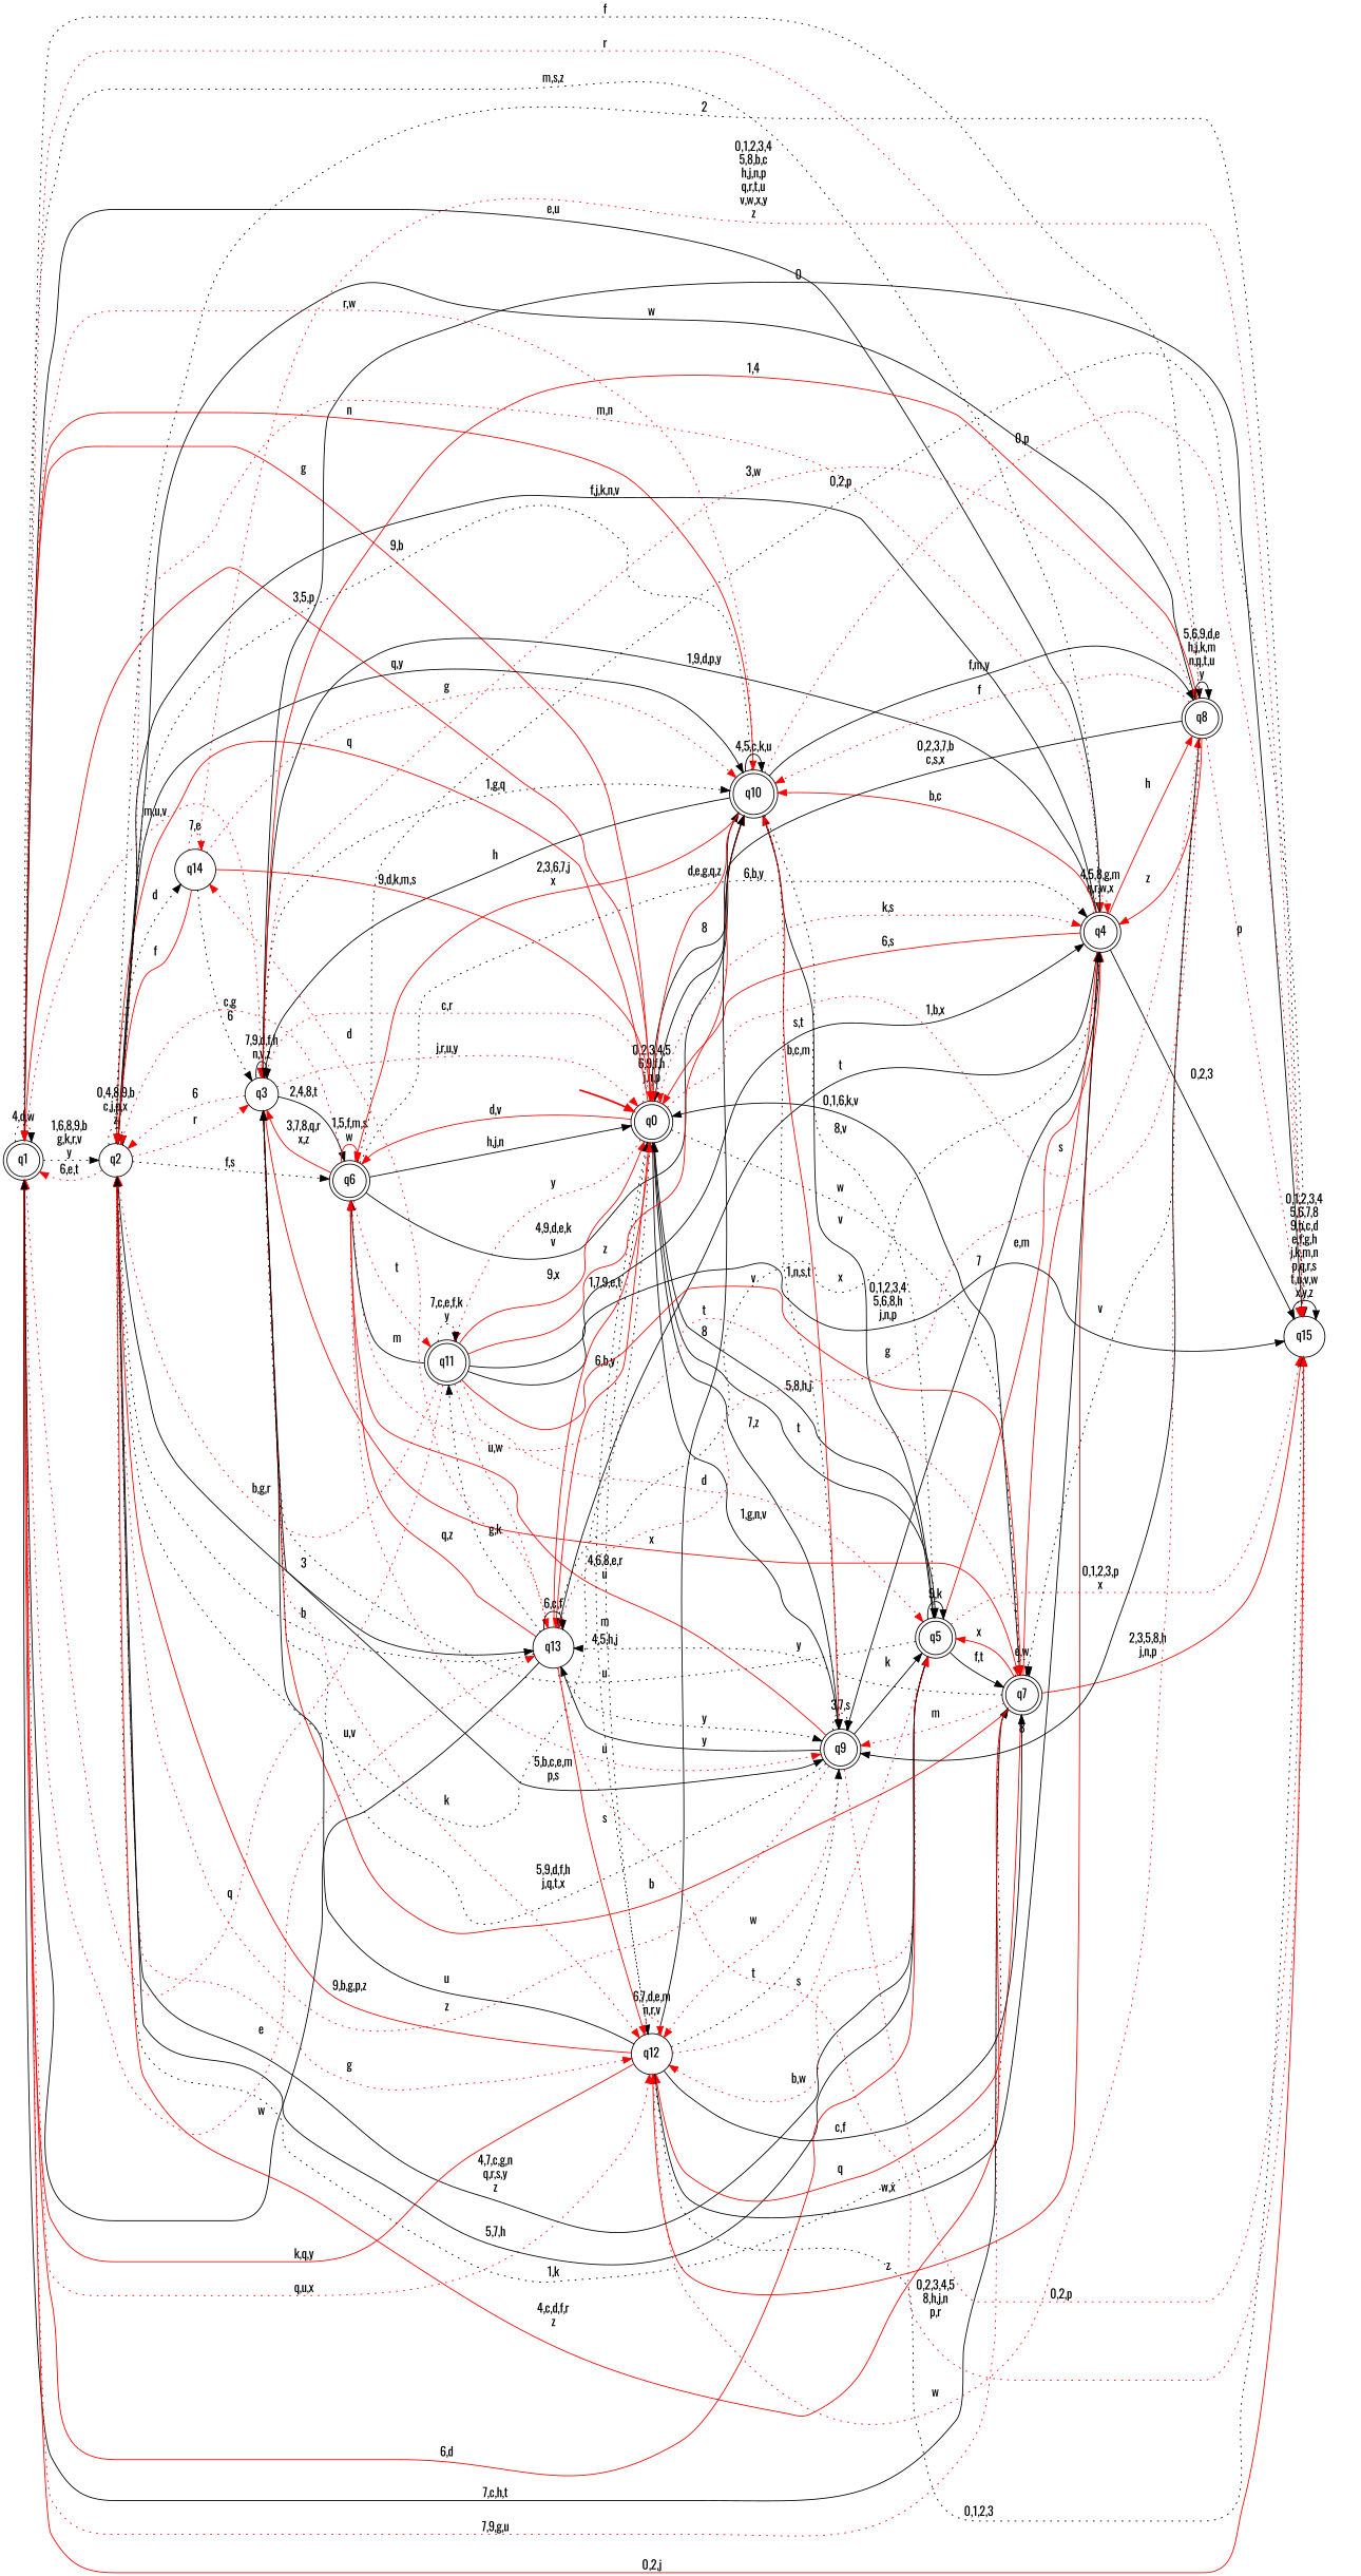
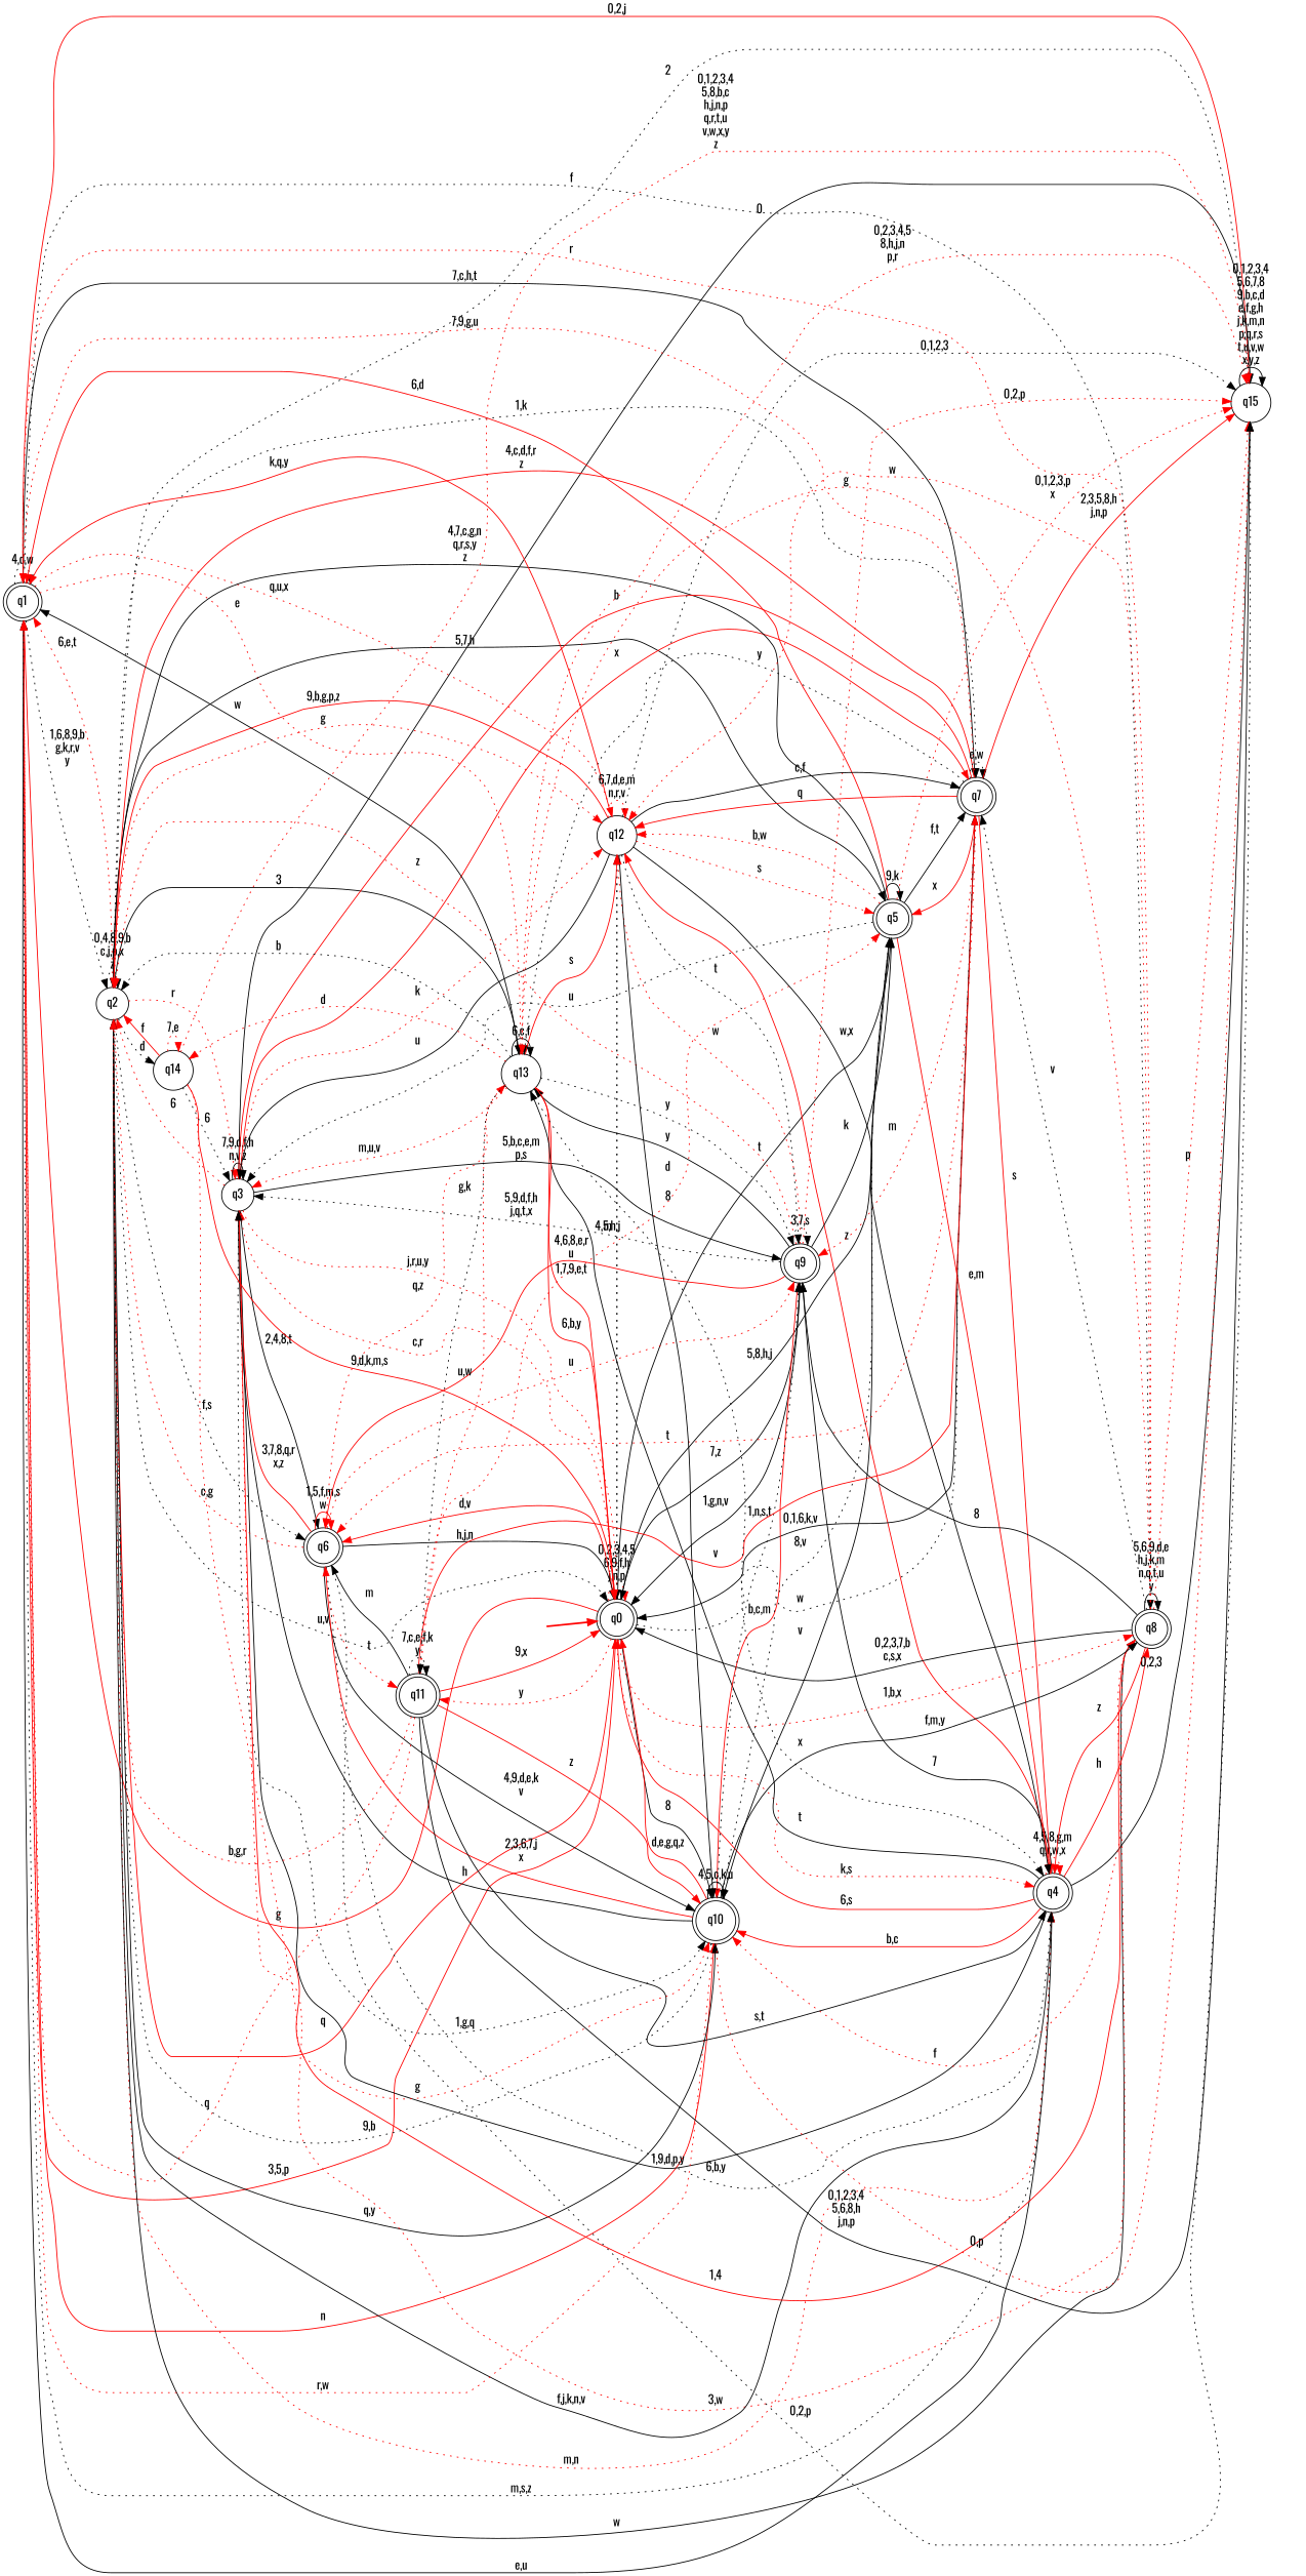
  digraph {
    fontname=Oswald
    rankdir=LR
    node [fontname=Oswald shape=doublecircle style="rounded,filled" color=black fillcolor=white]
    edge [color=red fontname=Oswald style=solid]
    __start0 [height=0 shape=none style=invis width=0 color="" fillcolor=""]
    n2 [label=q0]
    n3 [label=q1]
    n4 [label=q2 shape=circle style=filled]
    n5 [label=q3 shape=circle style=filled]
    n6 [label=q4 style=filled]
    n7 [label=q5]
    n8 [label=q6]
    n9 [label=q7]
    n10 [label=q8]
    n11 [label=q9]
    n12 [label=q10]
    n13 [label=q11]
    n14 [label=q12 shape=circle style=filled]
    n15 [label=q13 shape=circle]
    n16 [label=q15 shape=circle style=filled]
    n17 [label=q14 shape=circle style=filled]
    subgraph cluster_1 {
      nodesep=0.15
      ranksep=0.15
      style=invis
      __start0
      n2
    }
    __start0 -> n2 [penwidth=2]
    n2 -> n2 [label="0,2,3,4,5\n6,9,f,h\nj,n,p" style=dotted]
    n2 -> n3 [label=g]
    n2 -> n4 [label=q]
    n2 -> n5 [label="c,r" style=dotted]
    n2 -> n6 [label="k,s" style=dotted]
    n2 -> n7 [color=black label=t]
    n2 -> n8 [label="d,v"]
    n2 -> n9 [color=black label=w style=dotted]
    n2 -> n10 [label="1,b,x" style=dotted]
    n2 -> n11 [color=black label="7,z"]
    n2 -> n12 [color=black label=8]
    n2 -> n13 [label=y style=dotted]
    n2 -> n14 [color=black label=m style=dotted]
    n2 -> n15 [label="6,b,y"]
    n3 -> n2 [label="3,5,p"]
    n3 -> n3 [color=black label="4,d,w" style=dotted]
    n3 -> n4 [color=black label="1,6,8,9,b\ng,k,r,v\ny" style=dotted]
    n3 -> n6 [color=black label="m,s,z" style=dotted]
    n3 -> n9 [color=black label="7,c,h,t"]
    n3 -> n10 [color=black label=f style=dotted]
    n3 -> n12 [label=n]
    n3 -> n14 [label="q,u,x" style=dotted]
    n3 -> n15 [label=e style=dotted]
    n3 -> n16 [label="0,2,j"]
    n4 -> n2 [color=black label="u,v" style=dotted]
    n4 -> n3 [label="6,e,t" style=dotted]
    n4 -> n4 [color=black label="0,4,8,9,b\nc,j,p,x\nz" style=dotted]
    n4 -> n5 [label=r style=dotted]
    n4 -> n6 [label="m,n" style=dotted]
    n4 -> n7 [color=black label="5,7,h"]
    n4 -> n8 [color=black label="f,s" style=dotted]
    n4 -> n9 [color=black label="1,k" style=dotted]
    n4 -> n10 [color=black label=w]
    n4 -> n12 [color=black label="q,y"]
    n4 -> n14 [label=g style=dotted]
    n4 -> n15 [color=black label=3]
    n4 -> n16 [color=black label=2 style=dotted]
    n4 -> n17 [color=black label=d style=dotted]
    n5 -> n2 [label="j,r,u,y" style=dotted]
    n5 -> n4 [label=6 style=dotted]
    n5 -> n5 [color=black label="7,9,d,f,h\nn,v,z"]
    n5 -> n8 [color=black label="2,4,8,t"]
    n5 -> n9 [label=x]
    n5 -> n10 [label="3,w" style=dotted]
    n5 -> n11 [color=black label="5,b,c,e,m\np,s"]
    n5 -> n12 [color=black label="1,g,q" style=dotted]
    n5 -> n14 [label=k style=dotted]
    n5 -> n16 [color=black label=0]
    n6 -> n2 [label="6,s"]
    n6 -> n3 [color=black label="e,u"]
    n6 -> n4 [color=black label="f,j,k,n,v"]
    n6 -> n5 [color=black label="1,9,d,p,y"]
    n6 -> n6 [label="4,5,8,g,m\nq,r,w,x" style=dotted]
    n6 -> n10 [label=h]
    n6 -> n11 [color=black label=7]
    n6 -> n12 [label="b,c"]
    n6 -> n14 [label=z]
    n6 -> n15 [color=black label=t]
    n6 -> n16 [color=black label="0,2,3"]
    n7 -> n2 [color=black label="5,8,h,j"]
    n7 -> n3 [label="6,d"]
    n7 -> n4 [color=black label="4,7,c,g,n\nq,r,s,y\nz"]
    n7 -> n5 [color=black label=u style=dotted]
    n7 -> n6 [label="e,m"]
    n7 -> n7 [color=black label="9,k"]
    n7 -> n9 [color=black label="f,t"]
    n7 -> n12 [color=black label=v]
    n7 -> n14 [label="b,w" style=dotted]
    n7 -> n16 [label="0,1,2,3,p\nx" style=dotted]
    n8 -> n2 [color=black label="h,j,n"]
    n8 -> n4 [label="c,g" style=dotted]
    n8 -> n5 [label="3,7,8,q,r\nx,z"]
    n8 -> n6 [color=black label="6,b,y" style=dotted]
    n8 -> n8 [label="1,5,f,m,s\nw"]
    n8 -> n11 [label=u style=dotted]
    n8 -> n12 [color=black label="4,9,d,e,k\nv"]
    n8 -> n13 [label=t style=dotted]
    n8 -> n16 [color=black label="0,2,p" style=dotted]
    n9 -> n2 [color=black label="0,1,6,k,v"]
    n9 -> n3 [label="7,9,g,u" style=dotted]
    n9 -> n4 [label="4,c,d,f,r\nz"]
    n9 -> n5 [label=b]
    n9 -> n6 [label=s]
    n9 -> n7 [label=x]
    n9 -> n8 [label=t style=dotted]
    n9 -> n9 [color=black label="e,w" style=dotted]
    n9 -> n11 [label=m style=dotted]
    n9 -> n14 [label=q]
    n9 -> n15 [color=black label=y style=dotted]
    n9 -> n16 [label="2,3,5,8,h\nj,n,p"]
    n10 -> n2 [color=black label="0,2,3,7,b\nc,s,x"]
    n10 -> n3 [label=r style=dotted]
    n10 -> n5 [label="1,4"]
    n10 -> n6 [label=z]
    n10 -> n9 [color=black label=v style=dotted]
    n10 -> n10 [color=black label="5,6,9,d,e\nh,j,k,m\nn,q,t,u\ny"]
    n10 -> n11 [color=black label=8]
    n10 -> n12 [label=f style=dotted]
    n10 -> n14 [label=w style=dotted]
    n10 -> n15 [label=g style=dotted]
    n10 -> n16 [label=p style=dotted]
    n11 -> n2 [color=black label="1,g,n,v"]
    n11 -> n4 [label=z style=dotted]
    n11 -> n5 [color=black label="5,9,d,f,h\nj,q,t,x" style=dotted]
    n11 -> n7 [color=black label=k]
    n11 -> n8 [label="4,6,8,e,r\nu"]
    n11 -> n11 [color=black label="3,7,s" style=dotted]
    n11 -> n12 [label="b,c,m"]
    n11 -> n14 [label=w style=dotted]
    n11 -> n15 [color=black label=y]
    n11 -> n16 [label="0,2,p" style=dotted]
    n12 -> n2 [label="d,e,g,q,z"]
    n12 -> n3 [label="r,w" style=dotted]
    n12 -> n4 [color=black label="9,b" style=dotted]
    n12 -> n5 [color=black label=h]
    n12 -> n7 [color=black label="8,v" style=dotted]
    n12 -> n8 [label="2,3,6,7,j\nx"]
    n12 -> n10 [color=black label="f,m,y"]
    n12 -> n11 [color=black label="1,n,s,t" style=dotted]
    n12 -> n12 [color=black label="4,5,c,k,u"]
    n12 -> n16 [label="0,p" style=dotted]
    n13 -> n2 [label="9,x"]
    n13 -> n3 [label=q style=dotted]
    n13 -> n4 [label="b,g,r" style=dotted]
    n13 -> n6 [color=black label="s,t"]
    n13 -> n7 [label=d style=dotted]
    n13 -> n8 [color=black label=m]
    n13 -> n9 [label=v]
    n13 -> n12 [label=z]
    n13 -> n13 [color=black label="7,c,e,f,k\ny" style=dotted]
    n13 -> n15 [label="u,w" style=dotted]
    n13 -> n16 [color=black label="0,1,2,3,4\n5,6,8,h\nj,n,p"]
    n14 -> n2 [color=black label="4,5,h,j" style=dotted]
    n14 -> n3 [label="k,q,y"]
    n14 -> n4 [label="9,b,g,p,z"]
    n14 -> n5 [color=black label=u]
    n14 -> n6 [color=black label="w,x"]
    n14 -> n7 [label=s style=dotted]
    n14 -> n9 [color=black label="c,f"]
    n14 -> n11 [color=black label=t style=dotted]
    n14 -> n12 [color=black label=8]
    n14 -> n14 [label="6,7,d,e,m\nn,r,v" style=dotted]
    n14 -> n16 [color=black label="0,1,2,3" style=dotted]
    n15 -> n2 [label="1,7,9,e,t"]
    n15 -> n3 [color=black label=w]
    n15 -> n4 [color=black label=b style=dotted]
-   n3 -> n5 [label="m,u,v" style=dotted]
+   n15 -> n5 [label="m,u,v" style=dotted]
    n15 -> n6 [color=black label=x style=dotted]
-   n15 -> n8 [label="q,z"]
+   n15 -> n8 [label="q,z" style=dotted]
    n15 -> n11 [color=black label=y style=dotted]
    n15 -> n13 [color=black label="g,k" style=dotted]
    n15 -> n14 [label=s]
    n15 -> n15 [color=black label="6,c,f"]
    n15 -> n16 [label="0,2,3,4,5\n8,h,j,n\np,r" style=dotted]
    n15 -> n17 [label=d style=dotted]
    n16 -> n16 [color=black label="0,1,2,3,4\n5,6,7,8\n9,b,c,d\ne,f,g,h\nj,k,m,n\np,q,r,s\nt,u,v,w\nx,y,z"]
    n17 -> n2 [label="9,d,k,m,s"]
    n17 -> n4 [label=f]
    n17 -> n5 [color=black label=6 style=dotted]
    n17 -> n12 [label=g style=dotted]
    n17 -> n16 [label="0,1,2,3,4\n5,8,b,c\nh,j,n,p\nq,r,t,u\nv,w,x,y\nz" style=dotted]
    n17 -> n17 [label="7,e" style=dotted]
  }
